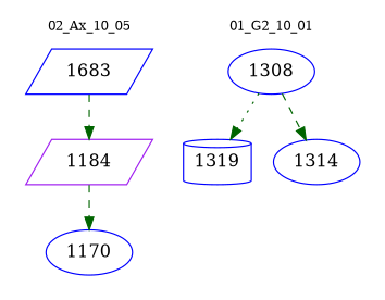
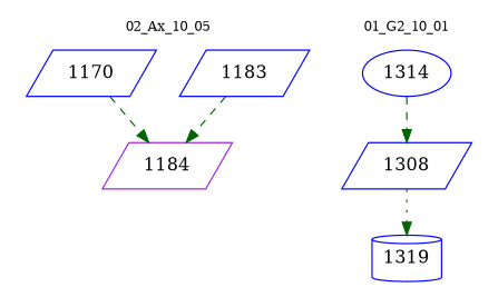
  digraph {
    node [color=blue shape=ellipse]
    edge [color=darkgreen style=dashed]
-   n1 [label=1683 shape=parallelogram]
-   n2 [label=1170]
+   n1 [label=1183 shape=parallelogram]
+   n2 [label=1170 shape=parallelogram]
    n3 [color=purple label=1184 shape=parallelogram]
    n4 [label=1319 shape=cylinder]
-   n5 [label=1308]
+   n5 [label=1308 shape=parallelogram]
    n6 [label=1314]
    subgraph cluster_1 {
      color=white
      fontsize=10
      label="02_Ax_10_05"
      n1
      n2
      n3
    }
    subgraph cluster_2 {
      color=white
      fontsize=10
      label="01_G2_10_01"
      n4
      n5
      n6
    }
    n1 -> n3
-   n3 -> n2
+   n2 -> n3
    n5 -> n4 [style=dotted]
-   n5 -> n6
+   n6 -> n5
  }
